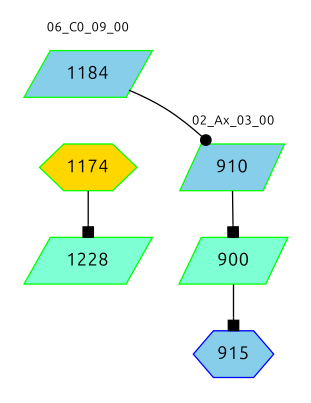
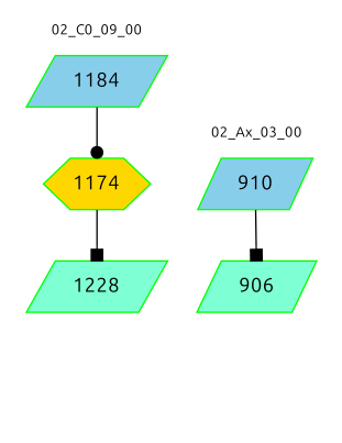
  digraph {
    fontname=Ubuntu
    node [color=green fillcolor=skyblue fontname=Ubuntu shape=parallelogram style=filled]
    edge [arrowhead=box color=black fontname=Ubuntu]
    n1 [label=910]
-   n2 [fillcolor=aquamarine label=900]
-   n3 [color=blue label=915 shape=hexagon]
+   n2 [fillcolor=aquamarine label=906]
    n4 [label=1184]
    n5 [fillcolor=gold label=1174 shape=hexagon]
    n6 [fillcolor=aquamarine label=1228]
    subgraph cluster_1 {
      color=white
      fontsize=10
      label="02_Ax_03_00"
      n1
      n2
-     n3
    }
    subgraph cluster_2 {
      color=white
      fontsize=10
-     label="06_C0_09_00"
+     label="02_C0_09_00"
      n4
      n5
      n6
    }
    n1 -> n2
-   n2 -> n3
-   n4 -> n1 [arrowhead=dot]
+   n4 -> n5 [arrowhead=dot]
    n5 -> n6
  }
